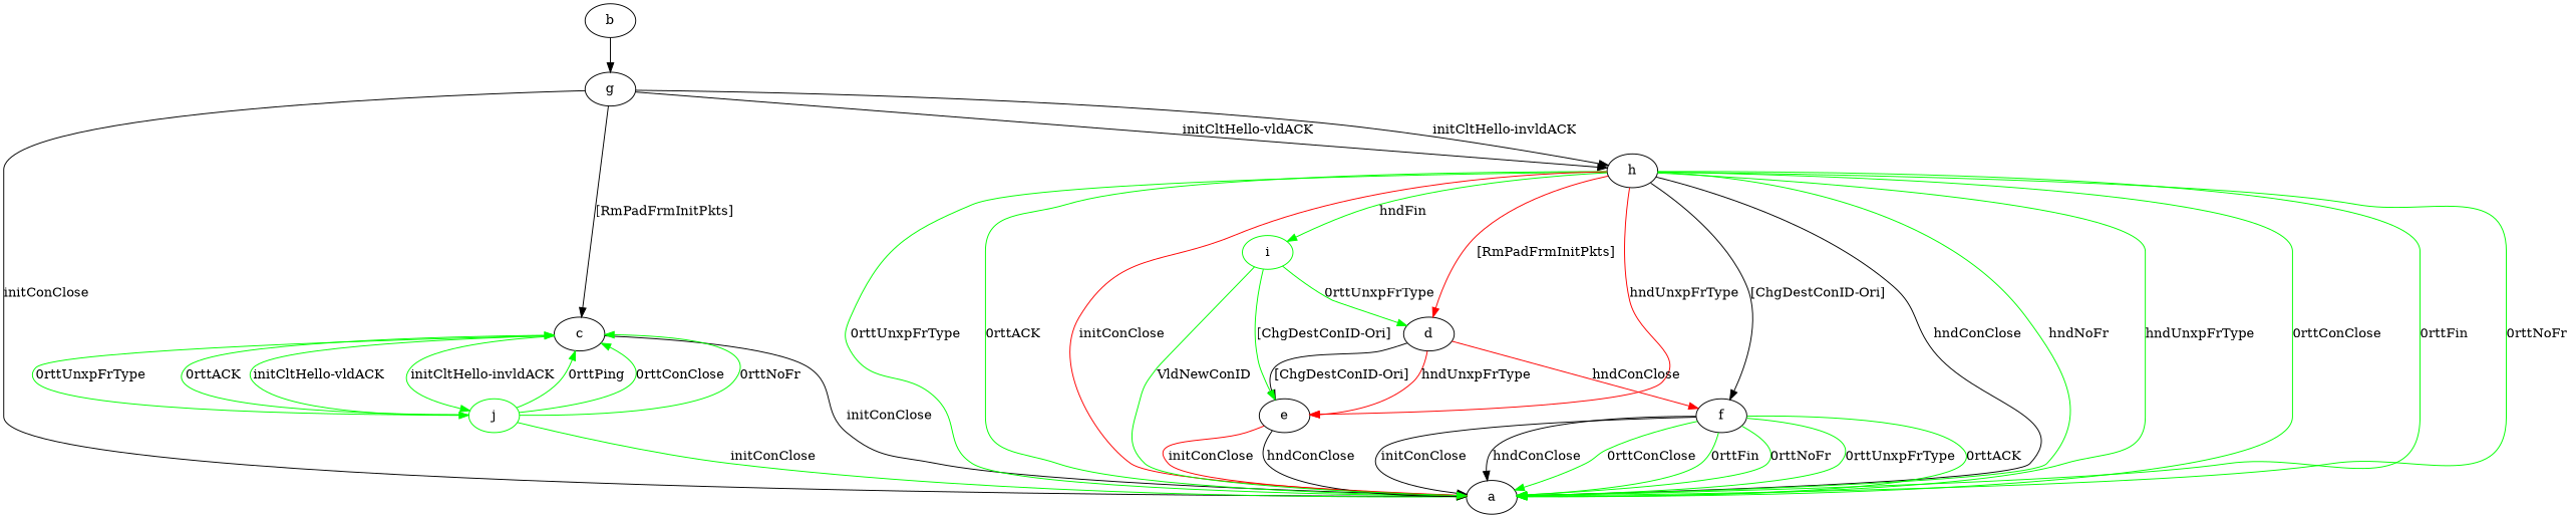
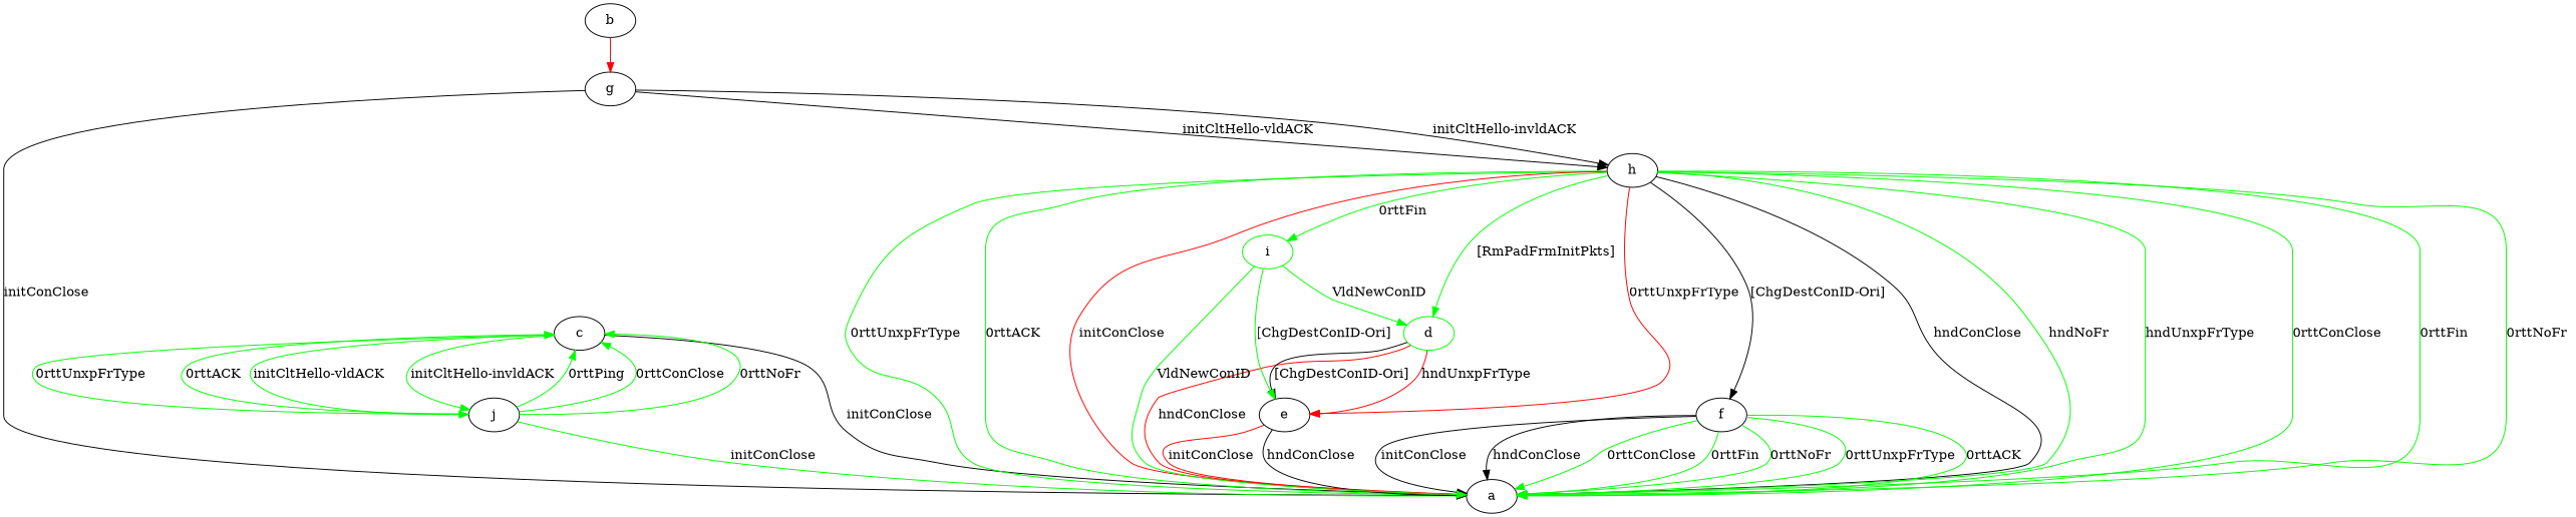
  digraph {
    edge [color=green]
    b
    g
    c
    a
    h
-   j [color=green]
-   d
+   j [color=black]
+   d [color=green]
    e
    f
    i [color=green]
-   b -> g [color=""]
-   g -> c [label="[RmPadFrmInitPkts] " color=""]
+   b -> g [color=red]
    g -> a [label="initConClose " color=""]
    g -> h [label="initCltHello-vldACK " color=""]
    g -> h [label="initCltHello-invldACK " color=""]
    c -> a [label="initConClose " color=""]
    c -> j [label="initCltHello-vldACK "]
    c -> j [label="initCltHello-invldACK "]
    h -> a [label="hndConClose " color=""]
    h -> a [label="hndNoFr "]
    h -> a [label="hndUnxpFrType "]
    h -> a [label="0rttConClose "]
    h -> a [label="0rttFin "]
    h -> a [label="0rttNoFr "]
    h -> a [label="0rttUnxpFrType "]
    h -> a [label="0rttACK "]
    h -> a [color=red label="initConClose "]
-   h -> d [color=red label="[RmPadFrmInitPkts] "]
-   h -> e [color=red label="hndUnxpFrType "]
+   h -> d [label="[RmPadFrmInitPkts] "]
+   h -> e [color=red label="0rttUnxpFrType "]
    h -> f [label="[ChgDestConID-Ori] " color=""]
-   h -> i [label="hndFin "]
+   h -> i [label="0rttFin "]
    j -> c [label="0rttPing "]
    j -> c [label="0rttConClose "]
    j -> c [label="0rttNoFr "]
    j -> c [label="0rttUnxpFrType "]
    j -> c [label="0rttACK "]
    j -> a [label="initConClose "]
-   d -> f [color=red label="hndConClose "]
+   d -> a [color=red label="hndConClose "]
    d -> e [label="[ChgDestConID-Ori] " color=""]
    d -> e [color=red label="hndUnxpFrType "]
    e -> a [label="hndConClose " color=""]
    e -> a [color=red label="initConClose "]
    f -> a [label="initConClose " color=""]
    f -> a [label="hndConClose " color=""]
    f -> a [label="0rttConClose "]
    f -> a [label="0rttFin "]
    f -> a [label="0rttNoFr "]
    f -> a [label="0rttUnxpFrType "]
    f -> a [label="0rttACK "]
    i -> a [label="VldNewConID "]
-   i -> d [label="0rttUnxpFrType "]
+   i -> d [label="VldNewConID "]
    i -> e [label="[ChgDestConID-Ori] "]
  }
